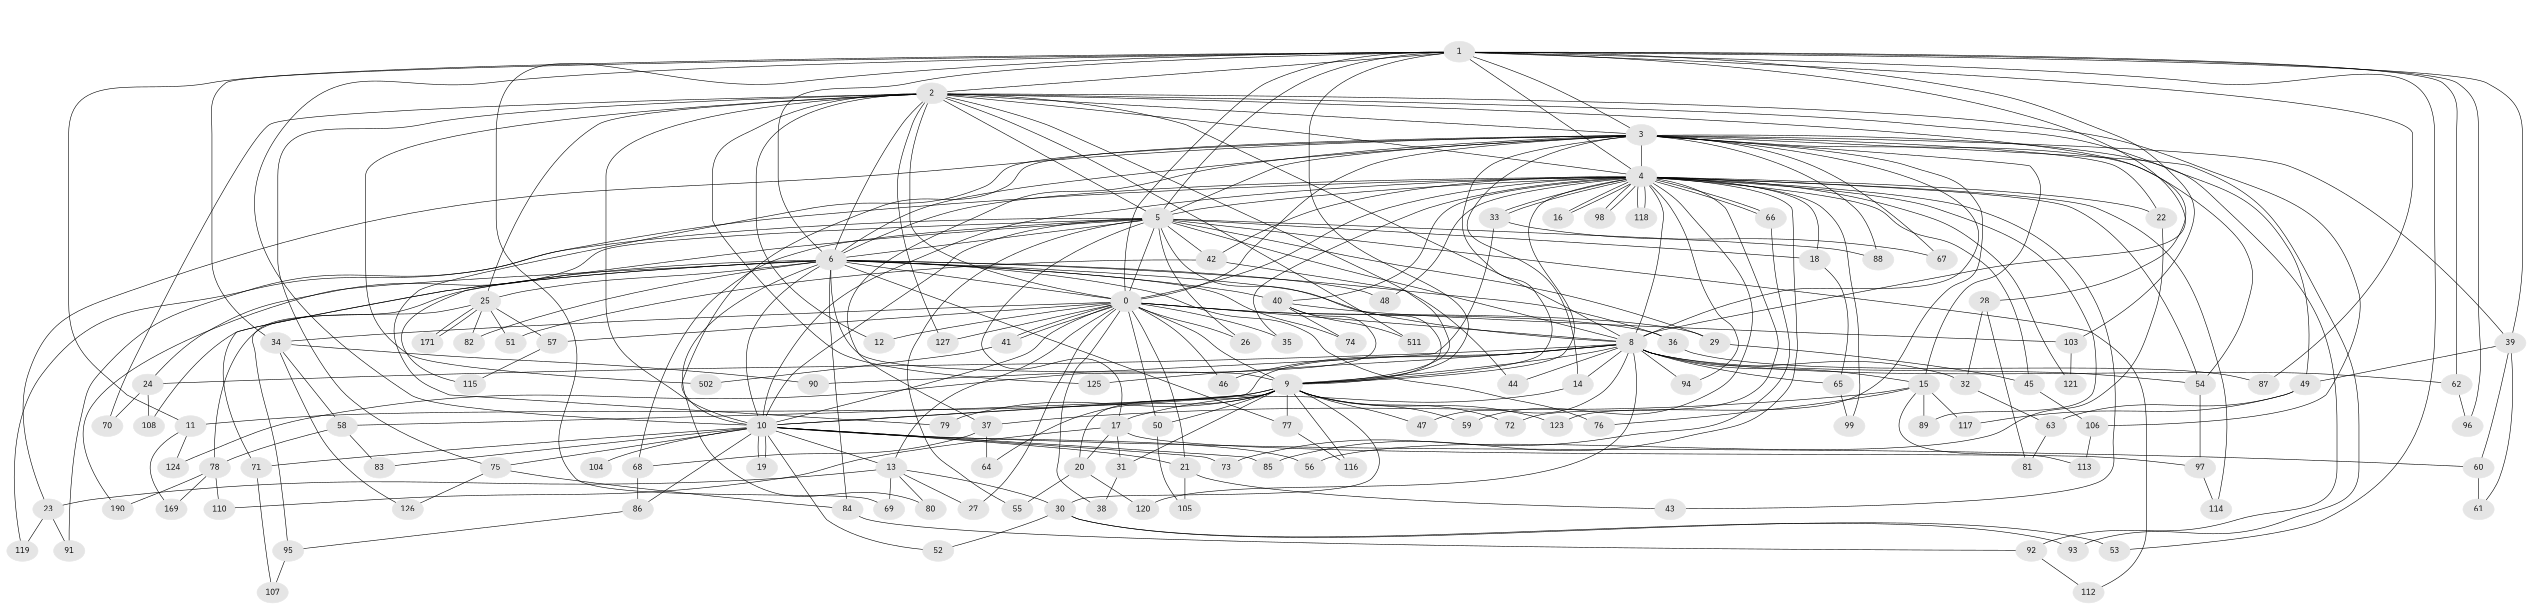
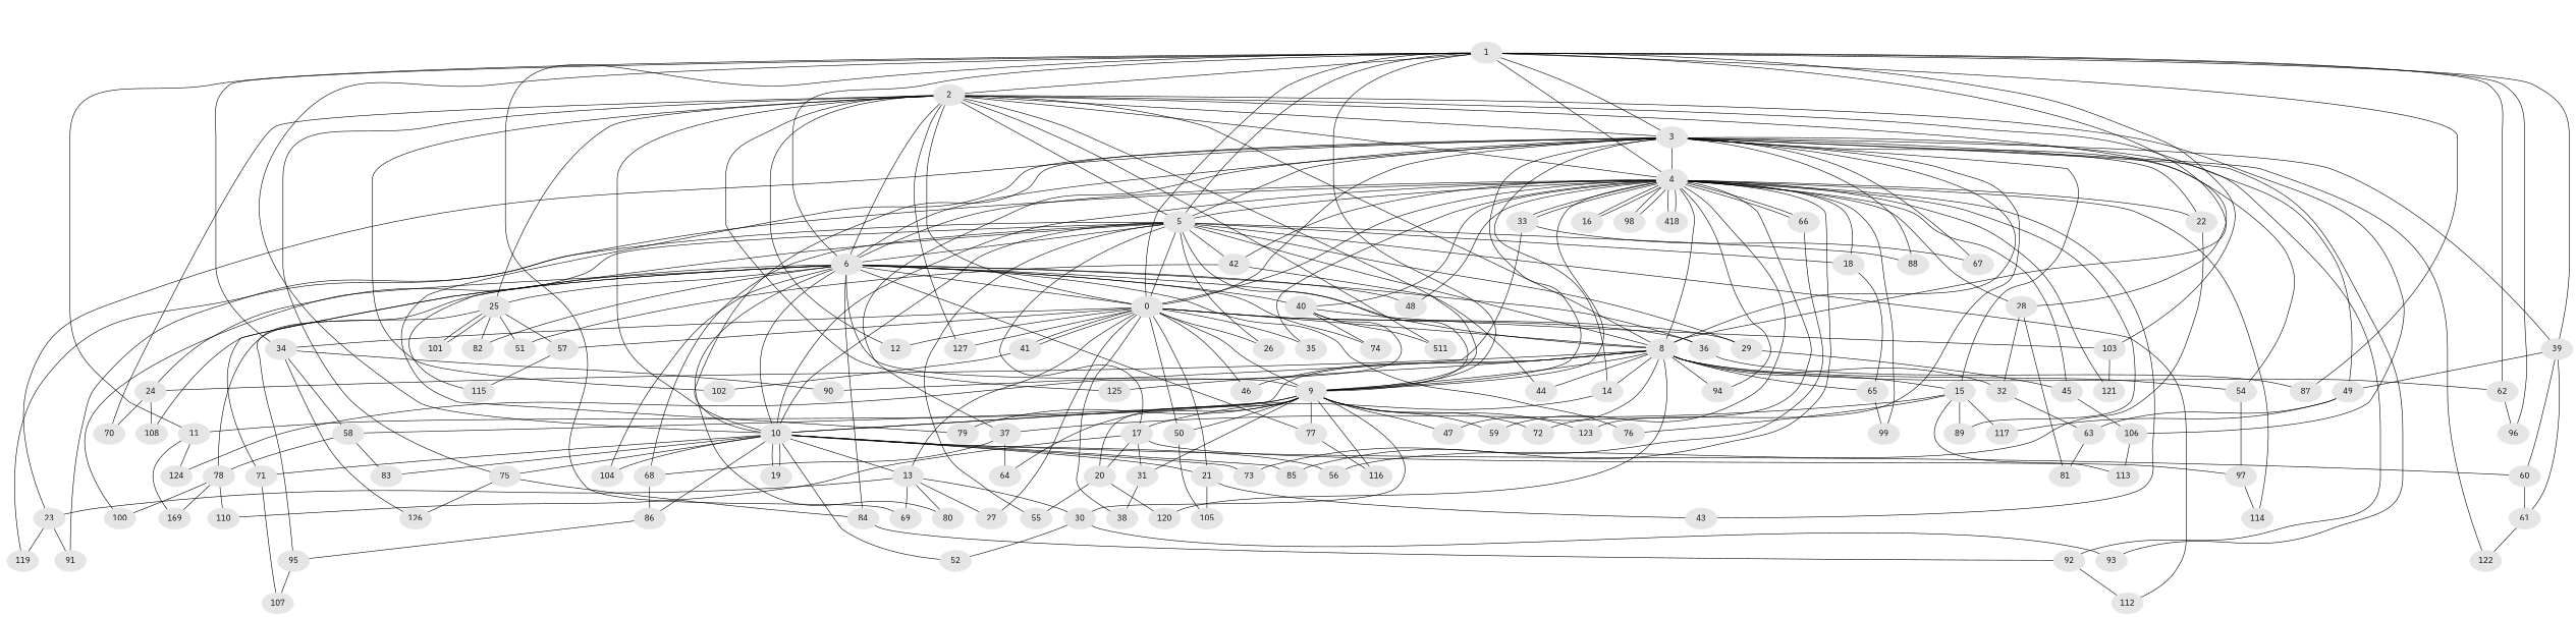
  graph {
    fontname="IBM Plex Sans"
    node [color=gray90 fontname="IBM Plex Sans" style=filled]
    edge [fontname="IBM Plex Sans"]
    1
    2
    3
    4
    5
    6
    n7 [label=0]
    8
    9
    10
    11
    34
    39
-   53
    62
    69
    87
    96
    103
    12
    25
    28
    49
    70
    75
-   102 [label=502]
+   102
    106
    n28 [label=511]
    125
    127
    14
    15
    22
    23
    37
    54
    67
    79
    88
    92
    93
+   122
    123
    16
    18
    33
    35
    40
    42
    43
    45
    48
    59
    66
    72
    85
    89
    91
    94
    98
    99
    114
-   118
+   118 [label=418]
    121
    17
    24
    26
    29
    55
    68
    112
    115
    119
    36
    71
    74
    76
    77
    80
    82
    84
    95
-   100 [label=190]
+   100
    104
    108
    13
    21
    27
    38
    41
    46
    50
    57
    32
    44
    47
    65
    120
    20
    30
    31
    58
    64
    116
    19
    52
    56
    60
    73
    83
    86
    n112 [label=169]
    124
    90
    126
    61
    51
    78
-   101 [label=171]
+   101
    81
    117
    63
    113
    97
    110
    107
    105
    1 -- 2
    1 -- 3
    1 -- 4
    1 -- 5
    1 -- 6
    1 -- n7
    1 -- 8
    1 -- 9
    1 -- 10
    1 -- 11
    1 -- 34
    1 -- 39
-   1 -- 53
    1 -- 62
    1 -- 69
    1 -- 87
    1 -- 96
    1 -- 103
    2 -- 3
    2 -- 4
    2 -- 5
    2 -- 6
    2 -- n7
    2 -- 8
    2 -- 9
    2 -- 10
    2 -- 12
    2 -- 25
    2 -- 28
    2 -- 49
    2 -- 70
    2 -- 75
    2 -- 102
    2 -- 106
    2 -- n28
    2 -- 125
    2 -- 127
    3 -- 4
    3 -- 5
    3 -- 6
    3 -- n7
    3 -- 8
    3 -- 9
    3 -- 10
    3 -- 39
    3 -- 14
    3 -- 15
    3 -- 22
    3 -- 23
    3 -- 37
    3 -- 54
    3 -- 67
    3 -- 79
    3 -- 88
    3 -- 92
    3 -- 93
+   3 -- 122
    3 -- 123
    4 -- 5
    4 -- 6
    4 -- n7
    4 -- 8
    4 -- 9
    4 -- 10
-   4 -- 54
+   4 -- 28
    4 -- 22
    4 -- 16
    4 -- 16
    4 -- 18
    4 -- 33
    4 -- 33
    4 -- 35
    4 -- 40
    4 -- 42
    4 -- 43
    4 -- 45
    4 -- 48
    4 -- 59
    4 -- 66
    4 -- 66
    4 -- 72
    4 -- 85
    4 -- 89
    4 -- 91
    4 -- 94
    4 -- 98
    4 -- 98
    4 -- 99
    4 -- 114
    4 -- 118
    4 -- 118
    4 -- 121
    5 -- 6
    5 -- n7
    5 -- 8
    5 -- 9
    5 -- 10
    5 -- 88
    5 -- 18
    5 -- 42
    5 -- 17
    5 -- 24
    5 -- 26
    5 -- 29
    5 -- 55
    5 -- 68
    5 -- 112
    5 -- 115
    5 -- 119
    6 -- n7
    6 -- 8
    6 -- 9
    6 -- 10
    6 -- 25
    6 -- 40
    6 -- 48
    6 -- 36
    6 -- 71
    6 -- 74
    6 -- 76
    6 -- 77
    6 -- 80
    6 -- 82
    6 -- 84
    6 -- 95
    6 -- 100
+   6 -- 104
    6 -- 108
    n7 -- 8
    n7 -- 9
-   n7 -- 10
    n7 -- 34
    n7 -- 12
    n7 -- 127
    n7 -- 35
    n7 -- 26
    n7 -- 29
    n7 -- 36
    n7 -- 13
    n7 -- 21
    n7 -- 27
    n7 -- 38
    n7 -- 41
    n7 -- 41
    n7 -- 46
    n7 -- 50
    n7 -- 57
    8 -- 9
    8 -- 10
    8 -- 62
    8 -- 125
    8 -- 14
    8 -- 15
    8 -- 54
    8 -- 94
    8 -- 24
    8 -- 46
    8 -- 32
    8 -- 44
    8 -- 47
    8 -- 65
    8 -- 120
    9 -- 10
    9 -- 11
    9 -- 79
    9 -- 123
    9 -- 59
    9 -- 72
    9 -- 77
    9 -- 50
    9 -- 47
    9 -- 20
    9 -- 30
    9 -- 31
    9 -- 58
    9 -- 64
    9 -- 116
    10 -- 75
    10 -- 85
    10 -- 71
    10 -- 104
    10 -- 13
    10 -- 21
    10 -- 19
    10 -- 19
    10 -- 52
    10 -- 56
    10 -- 60
    10 -- 73
    10 -- 83
    10 -- 86
    11 -- n112
    11 -- 124
    34 -- 58
    34 -- 90
    34 -- 126
    39 -- 49
    39 -- 60
    39 -- 61
    62 -- 96
    103 -- 121
    25 -- 82
    25 -- 57
    25 -- 51
    25 -- 78
    25 -- 101
    25 -- 101
    28 -- 32
    28 -- 81
    49 -- 117
    49 -- 63
    75 -- 84
    75 -- 126
    106 -- 113
    14 -- 17
    15 -- 37
    15 -- 89
    15 -- 76
    15 -- 117
    15 -- 113
    22 -- 56
    23 -- 91
    23 -- 119
    37 -- 68
    37 -- 64
    54 -- 97
    92 -- 112
    18 -- 65
    33 -- 67
    33 -- 90
    40 -- 103
    40 -- n28
    40 -- 74
    40 -- 124
    42 -- 44
    42 -- 51
    45 -- 106
    66 -- 73
    17 -- 20
    17 -- 31
    17 -- 97
    17 -- 110
    24 -- 70
    24 -- 108
    29 -- 45
    68 -- 86
    36 -- 87
    71 -- 107
    77 -- 116
    84 -- 92
    95 -- 107
    13 -- 69
    13 -- 23
    13 -- 80
    13 -- 27
    13 -- 30
    21 -- 43
    21 -- 105
    41 -- 102
    50 -- 105
    57 -- 115
    32 -- 63
    65 -- 99
    20 -- 55
    20 -- 120
-   30 -- 53
    30 -- 93
    30 -- 52
    31 -- 38
    58 -- 83
    58 -- 78
    60 -- 61
    86 -- 95
+   61 -- 122
    78 -- 100
    78 -- n112
    78 -- 110
    63 -- 81
    97 -- 114
  }
